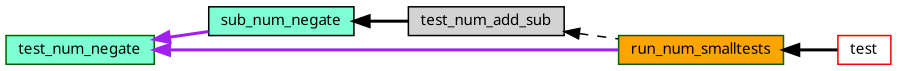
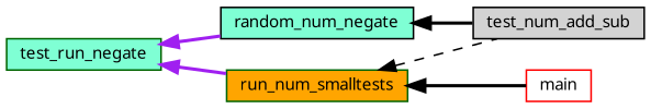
  digraph {
    fontname="Noto Sans"
    rankdir=LR
    node [color=black fillcolor=aquamarine fontname="Noto Sans" fontsize=10 shape=record style=filled]
    edge [color=black dir=back fontname="Noto Sans" fontsize=10 labelfontname=Helvetica labelfontsize=10 style=bold]
-   n1 [fontcolor=black height=0.2 label=sub_num_negate width=0.4]
+   n1 [fontcolor=black height=0.2 label=random_num_negate width=0.4]
    n2 [fillcolor=lightgrey height=0.2 label=test_num_add_sub width=0.4]
-   n3 [color=darkgreen height=0.2 label=test_num_negate width=0.4]
+   n3 [color=darkgreen height=0.2 label=test_run_negate width=0.4]
    n4 [color=darkgreen fillcolor=orange height=0.2 label=run_num_smalltests width=0.4]
-   n5 [color=red fillcolor=white height=0.2 label=test width=0.4]
+   n5 [color=red fillcolor=white height=0.2 label=main width=0.4]
    n1 -> n2
-   n2 -> n4 [style=dashed]
+   n4 -> n2 [style=dashed]
    n3 -> n1 [color=purple]
    n3 -> n4 [color=purple]
    n4 -> n5
  }
